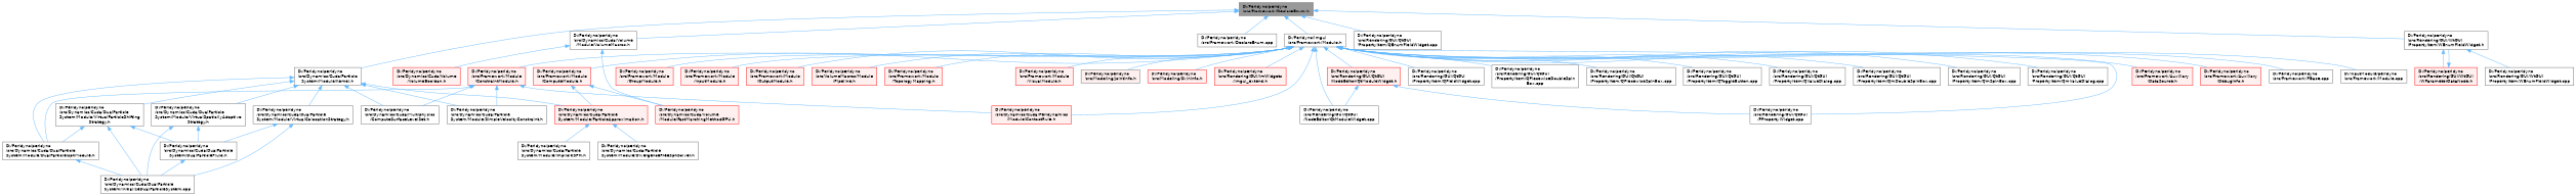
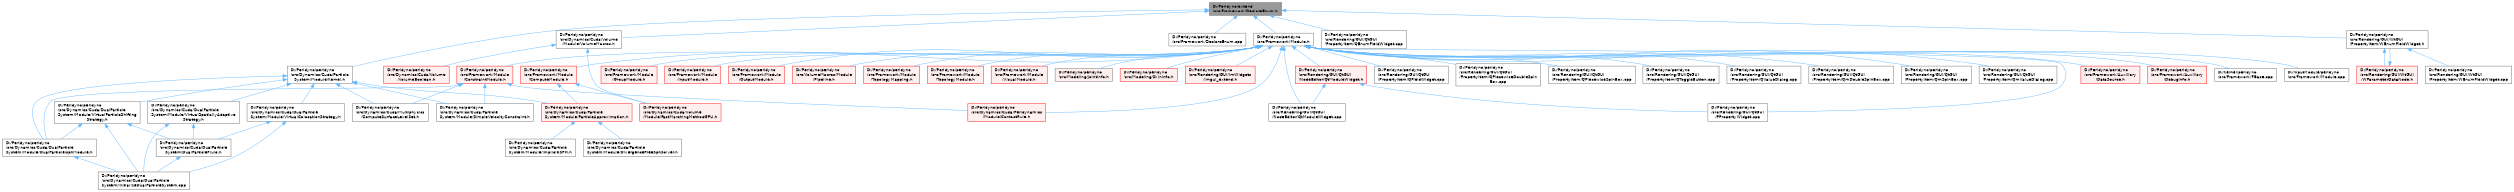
  digraph {
    node [color=grey40 fillcolor=white fontname=Helvetica fontsize=10 shape=box style=filled]
    edge [color=steelblue1 dir=back fontname=Helvetica fontsize=10 labelfontname=Helvetica labelfontsize=10 style=solid]
-   n1 [color=gray40 fillcolor=grey60 fontcolor=black height=0.2 label="D:/Peridyno/peridyno\l/src/Framework/DeclareEnum.h" width=0.4]
+   n1 [color=gray40 fillcolor=grey60 fontcolor=black height=0.2 label="D:/Peridyno/extend\l/src/Framework/DeclareEnum.h" width=0.4]
    n2 [height=0.2 label="D:/Peridyno/peridyno\l/src/Dynamics/Cuda/Particle\lSystem/Module/Kernel.h" width=0.4]
    n3 [height=0.2 label="D:/Peridyno/peridyno\l/src/Dynamics/Cuda/Volume\l/Module/VolumeMacros.h" width=0.4]
    n4 [height=0.2 label="D:/Peridyno/peridyno\l/src/Framework/DeclareEnum.cpp" width=0.4]
-   n5 [height=0.2 label="D:/Peridyno/imgui\l/src/Framework/Module.h" width=0.4]
+   n5 [height=0.2 label="D:/Peridyno/peridyno\l/src/Framework/Module.h" width=0.4]
    n6 [height=0.2 label="D:/Peridyno/peridyno\l/src/Rendering/GUI/QtGUI\l/PropertyItem/QEnumFieldWidget.cpp" width=0.4]
    n7 [height=0.2 label="D:/Peridyno/peridyno\l/src/Rendering/GUI/WtGUI\l/PropertyItem/WEnumFieldWidget.h" width=0.4]
    n8 [height=0.2 label="D:/Peridyno/peridyno\l/src/Dynamics/Cuda/DualParticle\lSystem/Module/DualParticleIsphModule.h" width=0.4]
    n9 [height=0.2 label="D:/Peridyno/peridyno\l/src/Dynamics/Cuda/DualParticle\lSystem/Module/VirtualColocationStrategy.h" width=0.4]
    n10 [height=0.2 label="D:/Peridyno/peridyno\l/src/Dynamics/Cuda/DualParticle\lSystem/Module/VirtualParticleShifting\lStrategy.h" width=0.4]
    n11 [height=0.2 label="D:/Peridyno/peridyno\l/src/Dynamics/Cuda/DualParticle\lSystem/Module/VirtualSpatiallyAdaptive\lStrategy.h" width=0.4]
    n12 [height=0.2 label="D:/Peridyno/peridyno\l/src/Dynamics/Cuda/Multiphysics\l/ComputeSurfaceLevelSet.h" width=0.4]
    n13 [color=red fillcolor="#FFF0F0" height=0.2 label="D:/Peridyno/peridyno\l/src/Dynamics/Cuda/Particle\lSystem/Module/ParticleApproximation.h" width=0.4]
    n14 [height=0.2 label="D:/Peridyno/peridyno\l/src/Dynamics/Cuda/Particle\lSystem/Module/SimpleVelocityConstraint.h" width=0.4]
    n15 [color=red fillcolor="#FFF0F0" height=0.2 label="D:/Peridyno/peridyno\l/src/Dynamics/Cuda/Volume\l/Module/FastMarchingMethodGPU.h" width=0.4]
    n16 [color=red fillcolor="#FFF0F0" height=0.2 label="D:/Peridyno/peridyno\l/src/Dynamics/Cuda/Volume\l/VolumeBoolean.h" width=0.4]
    n17 [color=red fillcolor="#FFF0F0" height=0.2 label="D:/Peridyno/peridyno\l/src/Dynamics/Cuda/Peridynamics\l/Module/ContactRule.h" width=0.4]
    n18 [color=red fillcolor="#FFF0F0" height=0.2 label="D:/Peridyno/peridyno\l/src/Framework/Auxiliary\l/DataSource.h" width=0.4]
    n19 [color=red fillcolor="#FFF0F0" height=0.2 label="D:/Peridyno/peridyno\l/src/Framework/Auxiliary\l/DebugInfo.h" width=0.4]
-   n20 [height=0.2 label="D:/Peridyno/peridyno\l/src/Framework/FBase.cpp" width=0.4]
+   n20 [height=0.2 label="D:/Kernel/peridyno\l/src/Framework/FBase.cpp" width=0.4]
    n21 [height=0.2 label="D:/InputModule/peridyno\l/src/Framework/Module.cpp" width=0.4]
    n22 [color=red fillcolor="#FFF0F0" height=0.2 label="D:/Peridyno/peridyno\l/src/Framework/Module\l/ComputeModule.h" width=0.4]
    n23 [color=red fillcolor="#FFF0F0" height=0.2 label="D:/Peridyno/peridyno\l/src/Framework/Module\l/ConstraintModule.h" width=0.4]
    n24 [color=red fillcolor="#FFF0F0" height=0.2 label="D:/Peridyno/peridyno\l/src/Framework/Module\l/GroupModule.h" width=0.4]
    n25 [color=red fillcolor="#FFF0F0" height=0.2 label="D:/Peridyno/peridyno\l/src/Framework/Module\l/InputModule.h" width=0.4]
    n26 [color=red fillcolor="#FFF0F0" height=0.2 label="D:/Peridyno/peridyno\l/src/Framework/Module\l/OutputModule.h" width=0.4]
    n27 [color=red fillcolor="#FFF0F0" height=0.2 label="D:/Peridyno/peridyno\l/src/VolumeMacros/Module\l/Pipeline.h" width=0.4]
    n28 [color=red fillcolor="#FFF0F0" height=0.2 label="D:/Peridyno/peridyno\l/src/Framework/Module\l/TopologyMapping.h" width=0.4]
+   n29 [color=red fillcolor="#FFF0F0" height=0.2 label="D:/Peridyno/peridyno\l/src/Framework/Module\l/TopologyModule.h" width=0.4]
    n30 [color=red fillcolor="#FFF0F0" height=0.2 label="D:/Peridyno/peridyno\l/src/Framework/Module\l/VisualModule.h" width=0.4]
    n31 [fillcolor="#FFF0F0" height=0.2 label="D:/Peridyno/peridyno\l/src/Modeling/JointInfo.h" width=0.4]
    n32 [color=red fillcolor="#FFF0F0" height=0.2 label="D:/Peridyno/peridyno\l/src/Modeling/SkinInfo.h" width=0.4]
    n33 [color=red fillcolor="#FFF0F0" height=0.2 label="D:/Peridyno/peridyno\l/src/Rendering/GUI/ImWidgets\l/imgui_extend.h" width=0.4]
    n34 [height=0.2 label="D:/Peridyno/peridyno\l/src/Rendering/GUI/QtGUI\l/NodeEditor/QtModuleWidget.cpp" width=0.4]
    n35 [color=red fillcolor="#FFF0F0" height=0.2 label="D:/Peridyno/peridyno\l/src/Rendering/GUI/QtGUI\l/NodeEditor/QtModuleWidget.h" width=0.4]
    n36 [height=0.2 label="D:/Peridyno/peridyno\l/src/Rendering/GUI/QtGUI\l/PPropertyWidget.cpp" width=0.4]
    n37 [height=0.2 label="D:/Peridyno/peridyno\l/src/Rendering/GUI/QtGUI\l/PropertyItem/QFieldWidget.cpp" width=0.4]
    n38 [height=0.2 label="D:/Peridyno/peridyno\l/src/Rendering/GUI/QtGUI\l/PropertyItem/QPiecewiseDoubleSpin\lBox.cpp" width=0.4]
    n39 [height=0.2 label="D:/Peridyno/peridyno\l/src/Rendering/GUI/QtGUI\l/PropertyItem/QPiecewiseSpinBox.cpp" width=0.4]
    n40 [height=0.2 label="D:/Peridyno/peridyno\l/src/Rendering/GUI/QtGUI\l/PropertyItem/QToggleButton.cpp" width=0.4]
    n41 [height=0.2 label="D:/Peridyno/peridyno\l/src/Rendering/GUI/QtGUI\l/PropertyItem/QValueDialog.cpp" width=0.4]
    n42 [height=0.2 label="D:/Peridyno/peridyno\l/src/Rendering/GUI/QtGUI\l/PropertyItem/QmDoubleSpinBox.cpp" width=0.4]
    n43 [height=0.2 label="D:/Peridyno/peridyno\l/src/Rendering/GUI/QtGUI\l/PropertyItem/QmSpinBox.cpp" width=0.4]
    n44 [height=0.2 label="D:/Peridyno/peridyno\l/src/Rendering/GUI/QtGUI\l/PropertyItem/QmValueDialog.cpp" width=0.4]
    n45 [height=0.2 label="D:/Peridyno/peridyno\l/src/Rendering/GUI/WtGUI\l/PropertyItem/WEnumFieldWidget.cpp" width=0.4]
    n46 [color=red fillcolor="#FFF0F0" height=0.2 label="D:/Peridyno/peridyno\l/src/Rendering/GUI/WtGUI\l/WParameterDataNode.h" width=0.4]
    n47 [height=0.2 label="D:/Peridyno/peridyno\l/src/Dynamics/Cuda/DualParticle\lSystem/initializeDualParticleSystem.cpp" width=0.4]
    n48 [height=0.2 label="D:/Peridyno/peridyno\l/src/Dynamics/Cuda/DualParticle\lSystem/DualParticleFluid.h" width=0.4]
    n49 [height=0.2 label="D:/Peridyno/peridyno\l/src/Dynamics/Cuda/Particle\lSystem/Module/DivergenceFreeSphSolver.h" width=0.4]
    n50 [height=0.2 label="D:/Peridyno/peridyno\l/src/Dynamics/Cuda/Particle\lSystem/Module/ImplicitISPH.h" width=0.4]
    n1 -> n2
    n1 -> n3
    n1 -> n4
    n1 -> n5
    n1 -> n6
    n1 -> n7
    n2 -> n8
    n2 -> n9
    n2 -> n10
    n2 -> n11
    n2 -> n12
    n2 -> n13
    n2 -> n14
    n3 -> n15
    n3 -> n16
    n5 -> n17
    n5 -> n18
    n5 -> n19
    n5 -> n20
    n5 -> n21
    n5 -> n22
    n5 -> n23
    n5 -> n24
    n5 -> n25
    n5 -> n26
    n5 -> n27
    n5 -> n28
+   n5 -> n29
    n5 -> n30
    n5 -> n31
    n5 -> n32
    n5 -> n33
    n5 -> n34
    n5 -> n35
    n5 -> n36
    n5 -> n37
    n5 -> n38
    n5 -> n39
    n5 -> n40
    n5 -> n41
    n5 -> n42
    n5 -> n43
    n5 -> n44
    n7 -> n45
    n7 -> n46
    n8 -> n47
    n9 -> n47
    n9 -> n48
    n10 -> n8
    n10 -> n47
    n10 -> n48
    n11 -> n47
    n11 -> n48
    n13 -> n49
    n13 -> n50
    n22 -> n13
    n22 -> n15
    n23 -> n8
    n23 -> n12
    n23 -> n14
    n23 -> n17
    n35 -> n34
    n35 -> n36
    n46 -> n7
    n48 -> n47
  }
